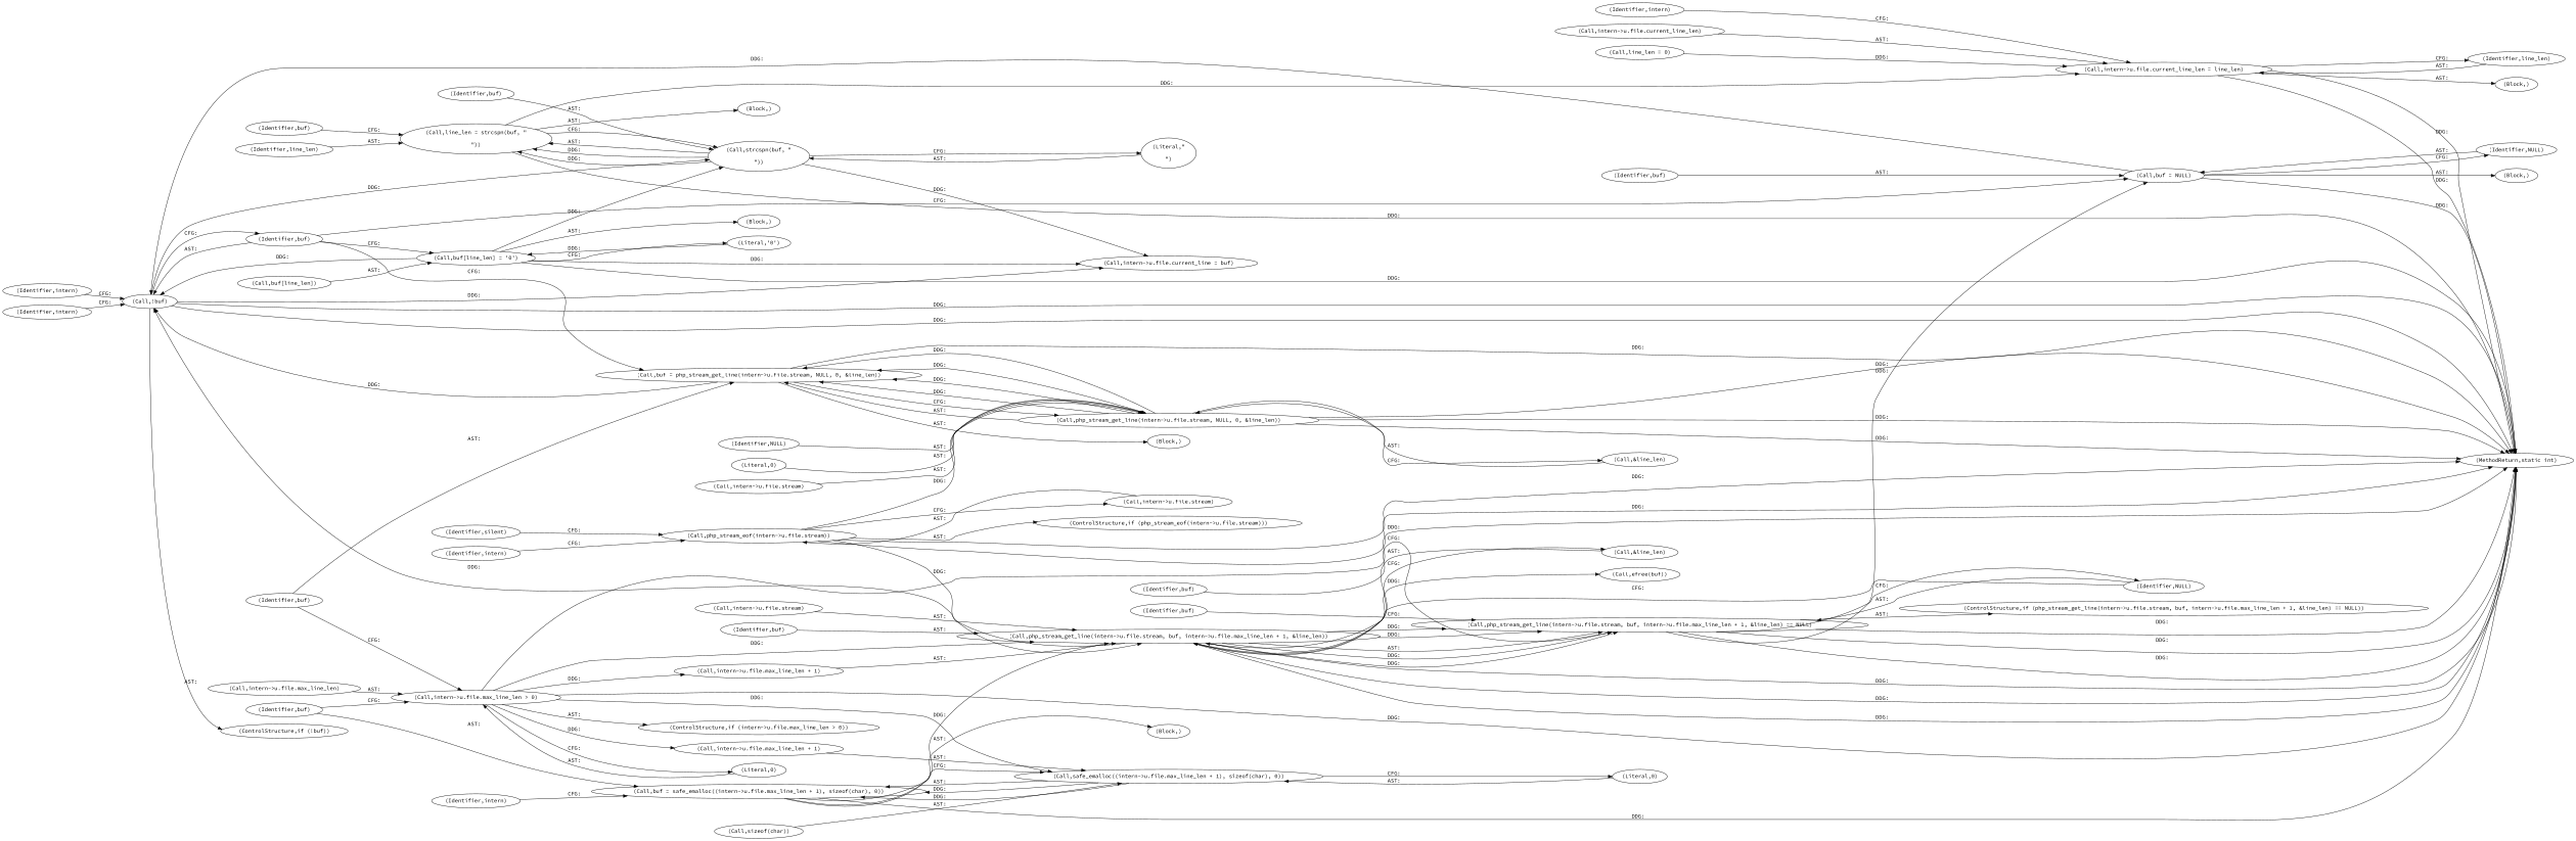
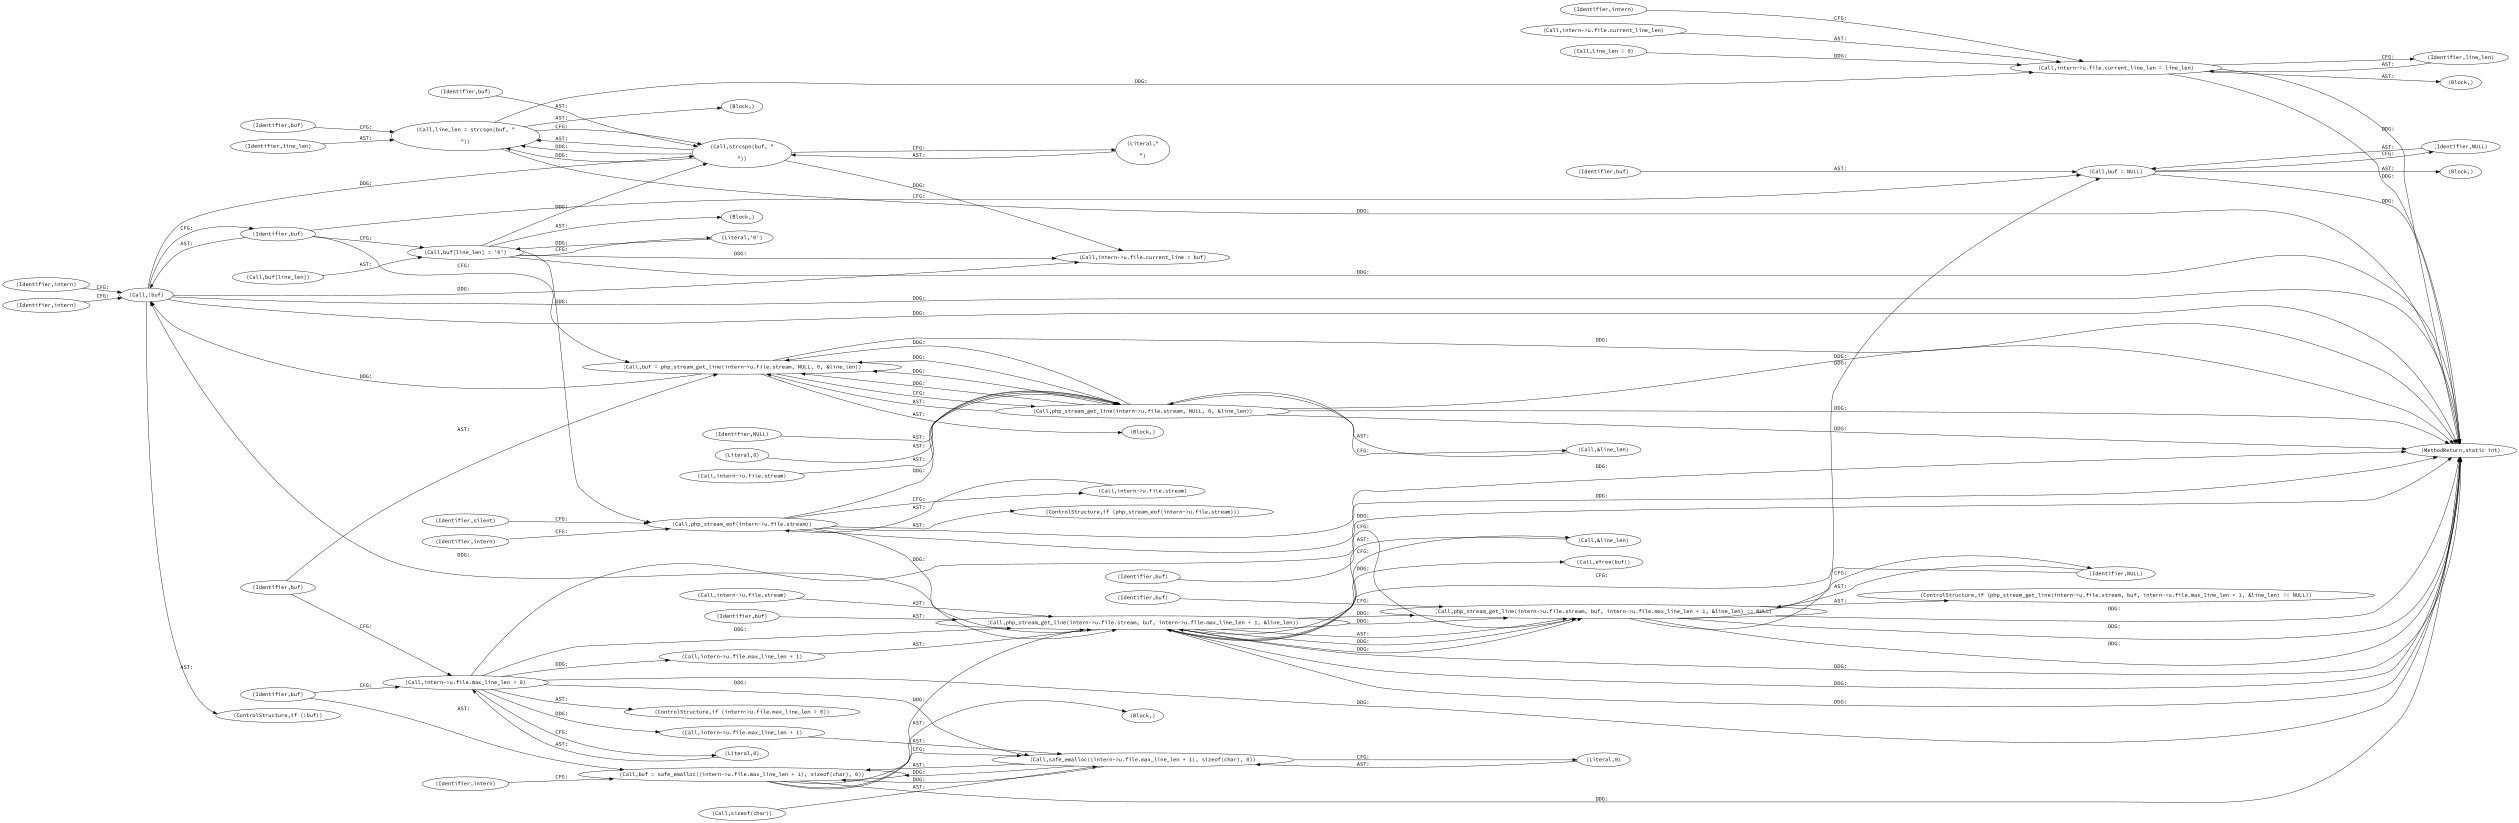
  digraph {
    fontname="Source Code Pro"
    rankdir=LR
    node [fontname="Source Code Pro"]
    edge [fontname="Source Code Pro"]
    n1 [label="(Call,line_len = strcspn(buf, \"\r\n\"))"]
    n2 [label="(Call,strcspn(buf, \"\r\n\"))"]
    n3 [label="(Call,intern->u.file.current_line_len = line_len)"]
    n4 [label="(Block,)"]
    n5 [label="(MethodReturn,static int)"]
    n6 [label="(Call,intern->u.file.current_line = buf)"]
    n7 [label="(Literal,\"\r\n\")"]
    n8 [label="(Identifier,line_len)"]
    n9 [label="(Block,)"]
    n10 [label="(Call,!buf)"]
    n11 [label="(ControlStructure,if (!buf))"]
    n12 [label="(Identifier,buf)"]
    n13 [label="(Call,buf = NULL)"]
    n14 [label="(Call,buf[line_len] = '\0')"]
    n15 [label="(Call,buf = php_stream_get_line(intern->u.file.stream, NULL, 0, &line_len))"]
    n16 [label="(Block,)"]
    n17 [label="(Identifier,NULL)"]
    n18 [label="(Call,php_stream_get_line(intern->u.file.stream, buf, intern->u.file.max_line_len + 1, &line_len) == NULL)"]
    n19 [label="(Identifier,NULL)"]
    n20 [label="(ControlStructure,if (php_stream_get_line(intern->u.file.stream, buf, intern->u.file.max_line_len + 1, &line_len) == NULL))"]
    n21 [label="(Call,php_stream_get_line(intern->u.file.stream, buf, intern->u.file.max_line_len + 1, &line_len))"]
    n22 [label="(Call,&line_len)"]
    n23 [label="(Call,efree(buf))"]
    n24 [label="(Call,php_stream_eof(intern->u.file.stream))"]
    n25 [label="(Call,php_stream_get_line(intern->u.file.stream, NULL, 0, &line_len))"]
    n26 [label="(Call,intern->u.file.stream)"]
    n27 [label="(ControlStructure,if (php_stream_eof(intern->u.file.stream)))"]
    n28 [label="(Call,&line_len)"]
    n29 [label="(Call,buf = safe_emalloc((intern->u.file.max_line_len + 1), sizeof(char), 0))"]
    n30 [label="(Call,safe_emalloc((intern->u.file.max_line_len + 1), sizeof(char), 0))"]
    n31 [label="(Block,)"]
    n32 [label="(Literal,0)"]
    n33 [label="(Call,intern->u.file.max_line_len > 0)"]
    n34 [label="(Call,intern->u.file.max_line_len + 1)"]
    n35 [label="(Call,intern->u.file.max_line_len + 1)"]
    n36 [label="(ControlStructure,if (intern->u.file.max_line_len > 0))"]
    n37 [label="(Literal,0)"]
    n38 [label="(Literal,'\0')"]
    n39 [label="(Block,)"]
    n40 [label="(Block,)"]
    n41 [label="(Identifier,intern)"]
    n42 [label="(Call,intern->u.file.current_line_len)"]
    n43 [label="(Identifier,NULL)"]
    n44 [label="(Identifier,buf)"]
    n45 [label="(Identifier,intern)"]
-   n46 [label="(Call,intern->u.file.max_line_len)"]
    n47 [label="(Identifier,buf)"]
    n48 [label="(Call,buf[line_len])"]
    n49 [label="(Identifier,silent)"]
    n50 [label="(Call,intern->u.file.stream)"]
    n51 [label="(Identifier,buf)"]
    n52 [label="(Identifier,intern)"]
    n53 [label="(Identifier,buf)"]
    n54 [label="(Call,line_len = 0)"]
    n55 [label="(Identifier,line_len)"]
    n56 [label="(Literal,0)"]
    n57 [label="(Identifier,intern)"]
    n58 [label="(Identifier,intern)"]
    n59 [label="(Call,sizeof(char))"]
    n60 [label="(Identifier,buf)"]
    n61 [label="(Identifier,buf)"]
    n62 [label="(Call,intern->u.file.stream)"]
    n63 [label="(Identifier,buf)"]
    n64 [label="(Identifier,buf)"]
    n1 -> n2 [label="CFG: "]
    n1 -> n3 [label="DDG: "]
    n1 -> n4 [label="AST: "]
    n1 -> n5 [label="DDG: "]
    n2 -> n1 [label="AST: "]
    n2 -> n1 [label="DDG: "]
    n2 -> n1 [label="DDG: "]
    n2 -> n6 [label="DDG: "]
    n2 -> n7 [label="CFG: "]
    n3 -> n5 [label="DDG: "]
    n3 -> n5 [label="DDG: "]
    n3 -> n8 [label="CFG: "]
    n3 -> n9 [label="AST: "]
    n7 -> n2 [label="AST: "]
    n8 -> n3 [label="AST: "]
    n10 -> n2 [label="DDG: "]
    n10 -> n5 [label="DDG: "]
    n10 -> n5 [label="DDG: "]
    n10 -> n6 [label="DDG: "]
    n10 -> n11 [label="AST: "]
    n10 -> n12 [label="CFG: "]
    n12 -> n10 [label="AST: "]
    n12 -> n13 [label="CFG: "]
    n12 -> n14 [label="CFG: "]
    n12 -> n15 [label="CFG: "]
    n13 -> n5 [label="DDG: "]
-   n13 -> n10 [label="DDG: "]
    n13 -> n16 [label="AST: "]
    n13 -> n17 [label="CFG: "]
    n14 -> n2 [label="DDG: "]
    n14 -> n5 [label="DDG: "]
    n14 -> n6 [label="DDG: "]
-   n14 -> n10 [label="DDG: "]
+   n14 -> n24 [label="DDG: "]
    n14 -> n38 [label="CFG: "]
    n14 -> n39 [label="AST: "]
    n15 -> n5 [label="DDG: "]
    n15 -> n10 [label="DDG: "]
    n15 -> n25 [label="CFG: "]
    n15 -> n40 [label="AST: "]
    n17 -> n13 [label="AST: "]
    n18 -> n5 [label="DDG: "]
    n18 -> n5 [label="DDG: "]
    n18 -> n5 [label="DDG: "]
    n18 -> n13 [label="DDG: "]
    n18 -> n19 [label="CFG: "]
    n18 -> n20 [label="AST: "]
    n19 -> n18 [label="AST: "]
    n19 -> n21 [label="CFG: "]
    n21 -> n5 [label="DDG: "]
    n21 -> n5 [label="DDG: "]
    n21 -> n5 [label="DDG: "]
    n21 -> n10 [label="DDG: "]
    n21 -> n18 [label="AST: "]
    n21 -> n18 [label="DDG: "]
    n21 -> n18 [label="DDG: "]
    n21 -> n18 [label="DDG: "]
    n21 -> n18 [label="DDG: "]
    n21 -> n22 [label="CFG: "]
    n21 -> n23 [label="DDG: "]
    n22 -> n21 [label="AST: "]
    n24 -> n5 [label="DDG: "]
    n24 -> n5 [label="DDG: "]
    n24 -> n21 [label="DDG: "]
    n24 -> n25 [label="DDG: "]
    n24 -> n26 [label="CFG: "]
    n24 -> n27 [label="AST: "]
    n25 -> n5 [label="DDG: "]
    n25 -> n5 [label="DDG: "]
    n25 -> n5 [label="DDG: "]
    n25 -> n15 [label="AST: "]
    n25 -> n15 [label="DDG: "]
    n25 -> n15 [label="DDG: "]
    n25 -> n15 [label="DDG: "]
    n25 -> n15 [label="DDG: "]
    n25 -> n28 [label="CFG: "]
    n26 -> n24 [label="AST: "]
    n28 -> n25 [label="AST: "]
    n29 -> n5 [label="DDG: "]
    n29 -> n21 [label="DDG: "]
    n29 -> n30 [label="CFG: "]
    n29 -> n31 [label="AST: "]
    n30 -> n29 [label="AST: "]
    n30 -> n29 [label="DDG: "]
    n30 -> n29 [label="DDG: "]
    n30 -> n32 [label="CFG: "]
    n32 -> n30 [label="AST: "]
    n33 -> n5 [label="DDG: "]
    n33 -> n5 [label="DDG: "]
    n33 -> n21 [label="DDG: "]
    n33 -> n30 [label="DDG: "]
    n33 -> n34 [label="DDG: "]
    n33 -> n35 [label="DDG: "]
    n33 -> n36 [label="AST: "]
    n33 -> n37 [label="CFG: "]
    n34 -> n21 [label="AST: "]
    n35 -> n30 [label="AST: "]
    n37 -> n33 [label="AST: "]
    n38 -> n14 [label="DDG: "]
    n41 -> n3 [label="CFG: "]
    n42 -> n3 [label="AST: "]
    n43 -> n25 [label="AST: "]
    n44 -> n1 [label="CFG: "]
    n45 -> n10 [label="CFG: "]
-   n46 -> n33 [label="AST: "]
    n47 -> n18 [label="CFG: "]
    n48 -> n14 [label="AST: "]
    n49 -> n24 [label="CFG: "]
    n50 -> n21 [label="AST: "]
    n51 -> n2 [label="AST: "]
    n52 -> n29 [label="CFG: "]
    n53 -> n21 [label="AST: "]
    n54 -> n3 [label="DDG: "]
    n55 -> n1 [label="AST: "]
    n56 -> n25 [label="AST: "]
    n57 -> n10 [label="CFG: "]
    n58 -> n24 [label="CFG: "]
    n59 -> n30 [label="AST: "]
    n60 -> n15 [label="AST: "]
    n60 -> n33 [label="CFG: "]
    n61 -> n18 [label="CFG: "]
    n62 -> n25 [label="AST: "]
    n63 -> n13 [label="AST: "]
    n64 -> n29 [label="AST: "]
    n64 -> n33 [label="CFG: "]
  }
